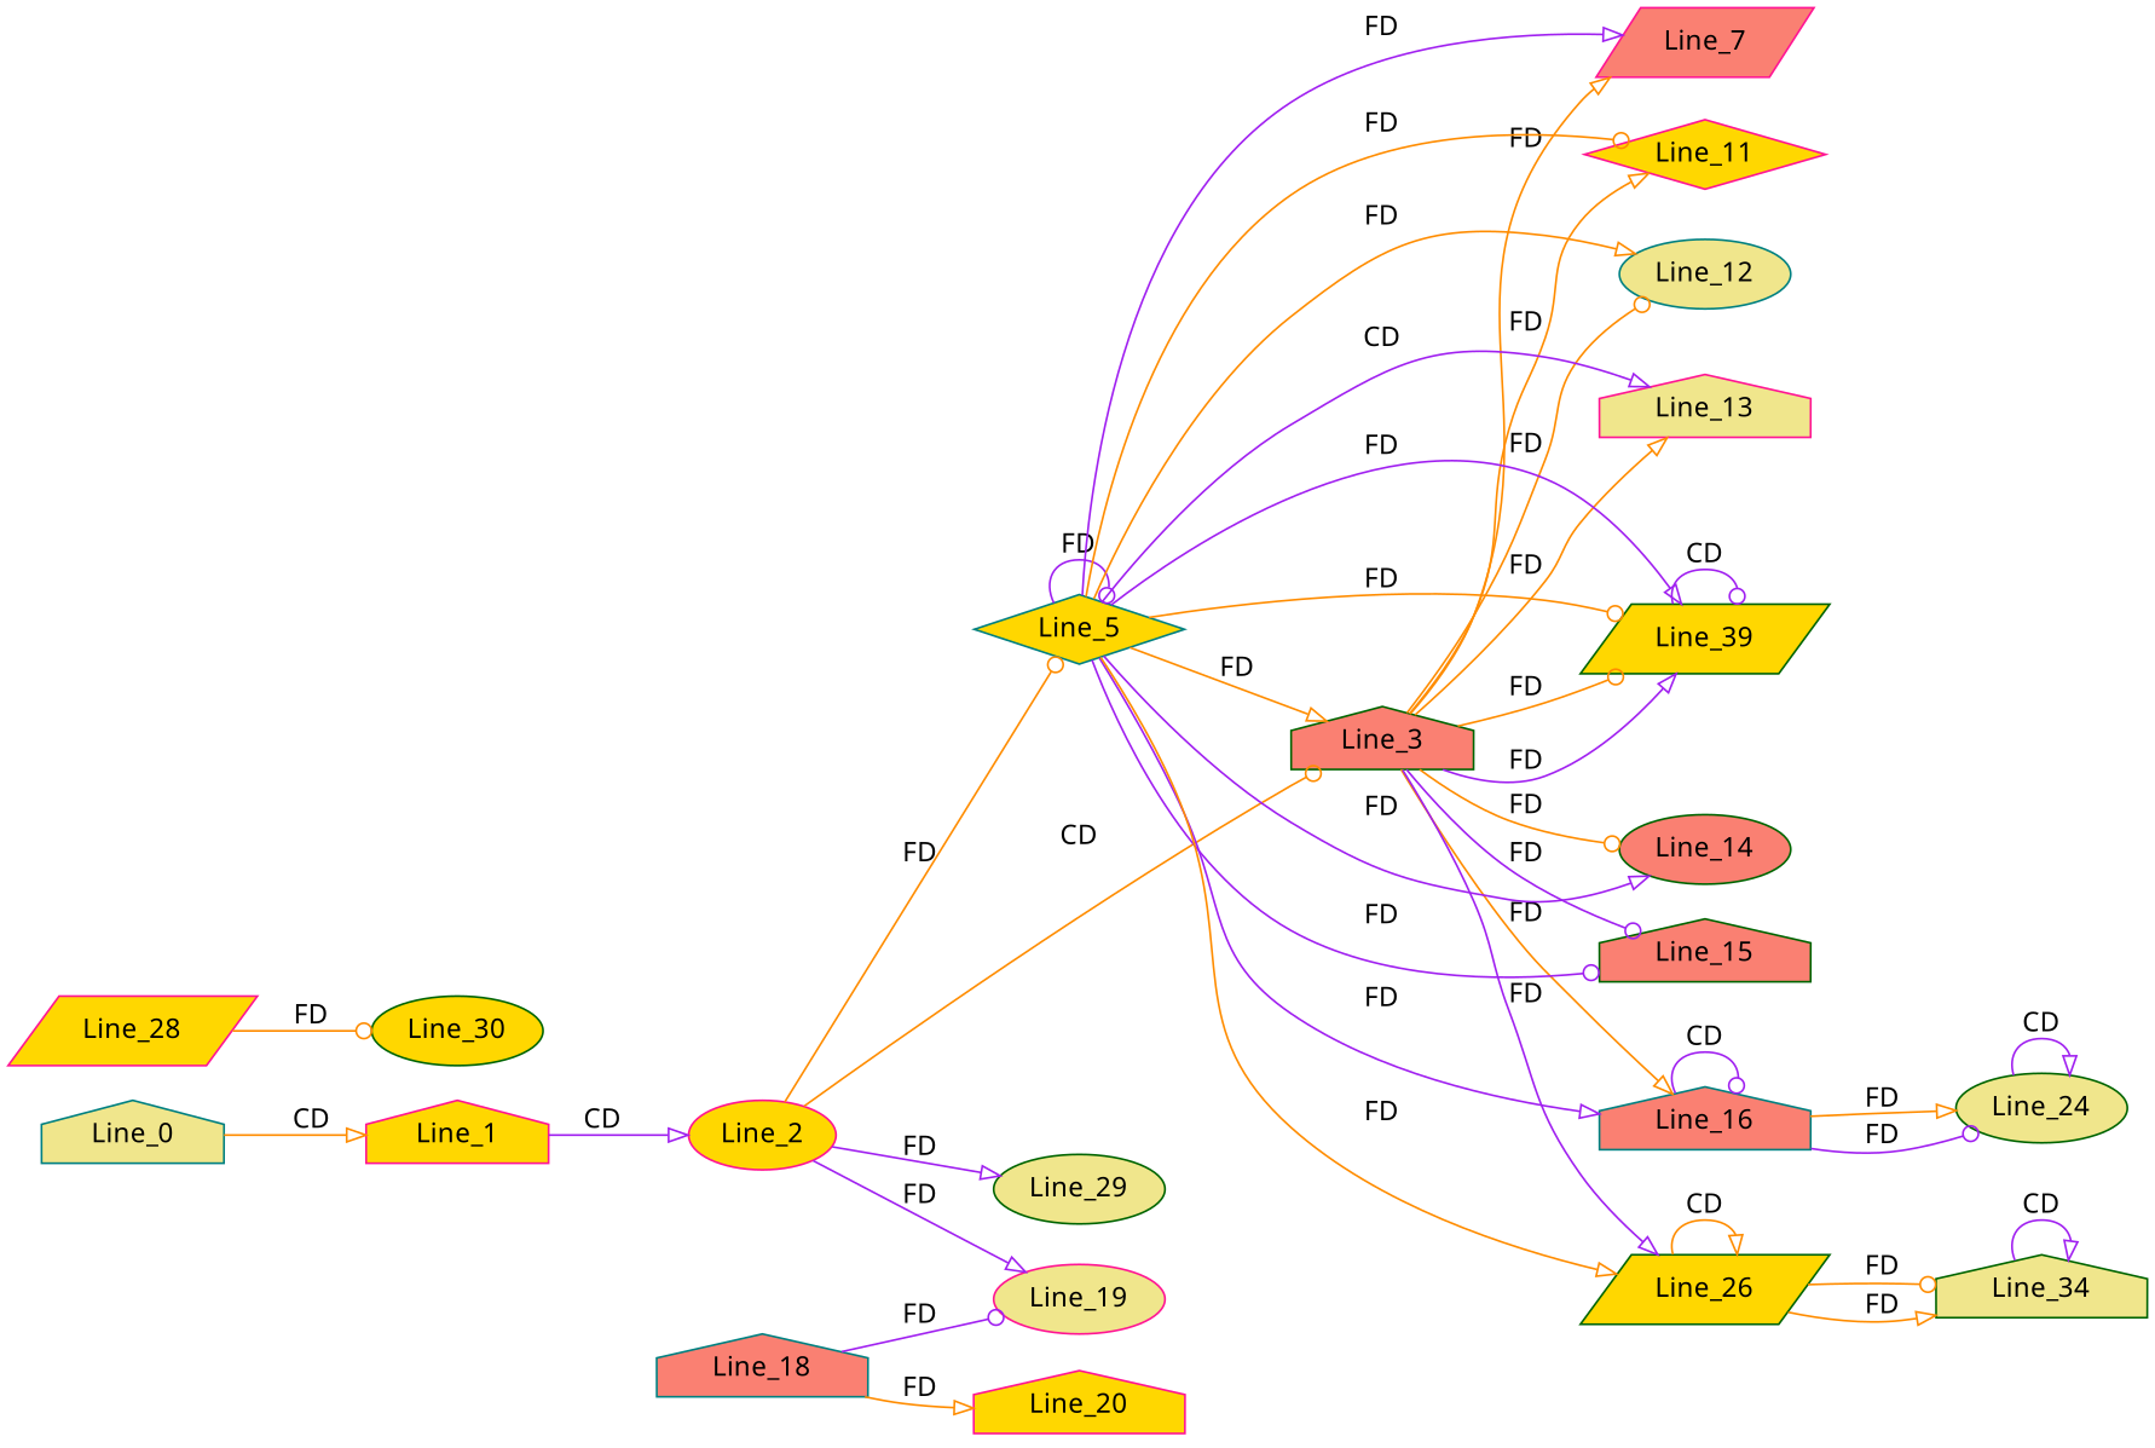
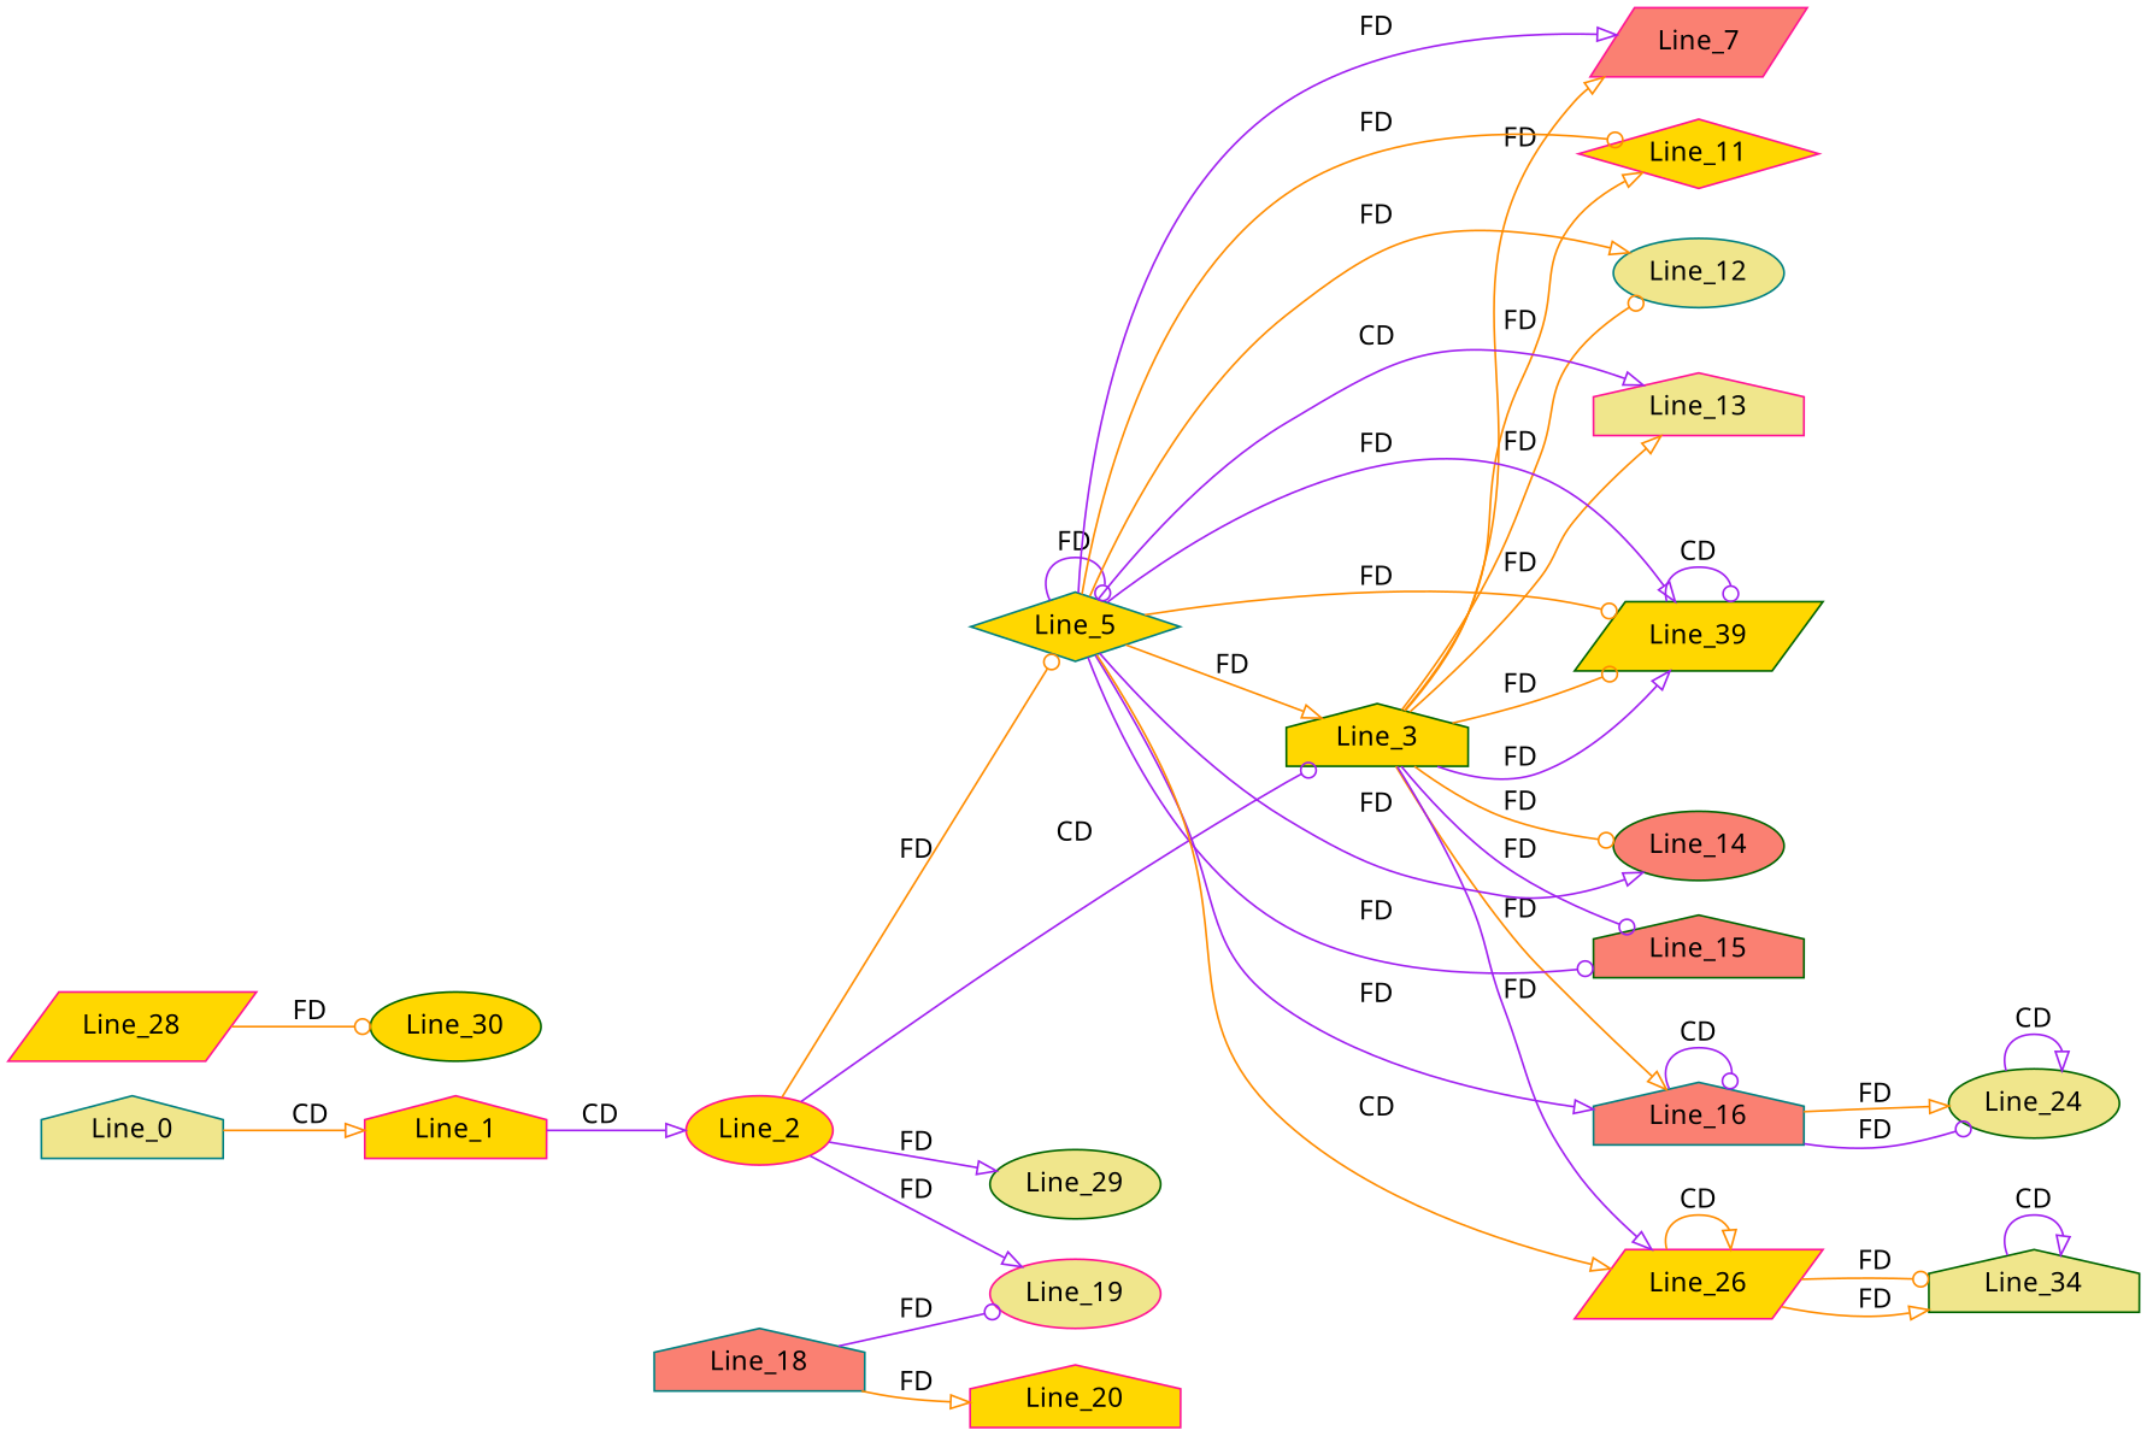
  digraph {
    fontname="Noto Sans"
    rankdir=LR
    node [color=darkgreen fillcolor=gold fontname="Noto Sans" shape=house style=filled]
    edge [arrowhead=onormal color=darkorange fontname="Noto Sans"]
    Line_0 [color=teal fillcolor=khaki]
    Line_1 [color=deeppink]
    Line_2 [color=deeppink shape=ellipse]
-   Line_3 [fillcolor=salmon]
+   Line_3
    Line_5 [color=teal shape=diamond]
    Line_19 [color=deeppink fillcolor=khaki shape=ellipse]
    Line_29 [fillcolor=khaki shape=ellipse]
    Line_7 [color=deeppink fillcolor=salmon shape=parallelogram]
    Line_11 [color=deeppink shape=diamond]
    Line_12 [color=teal fillcolor=khaki shape=ellipse]
    Line_13 [color=deeppink fillcolor=khaki]
    Line_14 [fillcolor=salmon shape=ellipse]
    Line_15 [fillcolor=salmon]
    Line_16 [color=teal fillcolor=salmon]
-   Line_26 [shape=parallelogram]
+   Line_26 [color=deeppink shape=parallelogram]
    Line_39 [shape=parallelogram]
    Line_24 [fillcolor=khaki shape=ellipse]
    Line_34 [fillcolor=khaki]
    Line_18 [color=teal fillcolor=salmon]
    Line_20 [color=deeppink]
    Line_28 [color=deeppink shape=parallelogram]
    Line_30 [shape=ellipse]
    Line_0 -> Line_1 [label=CD]
    Line_1 -> Line_2 [color=purple label=CD]
-   Line_2 -> Line_3 [arrowhead=odot label=CD]
+   Line_2 -> Line_3 [arrowhead=odot color=purple label=CD]
    Line_2 -> Line_5 [arrowhead=odot label=FD]
    Line_2 -> Line_19 [color=purple label=FD]
    Line_2 -> Line_29 [color=purple label=FD]
    Line_3 -> Line_7 [label=FD]
    Line_3 -> Line_11 [label=FD]
    Line_3 -> Line_12 [arrowhead=odot label=FD]
    Line_3 -> Line_13 [label=FD]
    Line_3 -> Line_14 [arrowhead=odot label=FD]
    Line_3 -> Line_15 [arrowhead=odot color=purple label=FD]
    Line_3 -> Line_16 [label=FD]
    Line_3 -> Line_26 [color=purple label=FD]
    Line_3 -> Line_39 [color=purple label=FD]
    Line_3 -> Line_39 [arrowhead=odot label=FD]
    Line_5 -> Line_3 [label=FD]
    Line_5 -> Line_5 [arrowhead=odot color=purple label=FD]
    Line_5 -> Line_7 [color=purple label=FD]
    Line_5 -> Line_11 [arrowhead=odot label=FD]
    Line_5 -> Line_12 [label=FD]
    Line_5 -> Line_13 [color=purple label=CD]
    Line_5 -> Line_14 [color=purple label=FD]
    Line_5 -> Line_15 [arrowhead=odot color=purple label=FD]
    Line_5 -> Line_16 [color=purple label=FD]
-   Line_5 -> Line_26 [label=FD]
+   Line_5 -> Line_26 [label=CD]
    Line_5 -> Line_39 [arrowhead=odot label=FD]
    Line_5 -> Line_39 [color=purple label=FD]
    Line_16 -> Line_16 [arrowhead=odot color=purple label=CD]
    Line_16 -> Line_24 [label=FD]
    Line_16 -> Line_24 [arrowhead=odot color=purple label=FD]
    Line_26 -> Line_26 [label=CD]
    Line_26 -> Line_34 [arrowhead=odot label=FD]
    Line_26 -> Line_34 [label=FD]
    Line_39 -> Line_39 [arrowhead=odot color=purple label=CD]
    Line_24 -> Line_24 [color=purple label=CD]
    Line_34 -> Line_34 [color=purple label=CD]
    Line_18 -> Line_19 [arrowhead=odot color=purple label=FD]
    Line_18 -> Line_20 [label=FD]
    Line_28 -> Line_30 [arrowhead=odot label=FD]
  }
